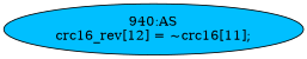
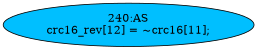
  strict digraph {
-   n1 [ast="<pyverilog.vparser.ast.Assign object at 0x7f55d3d0edd0>" def_var="['crc16_rev']" fillcolor=deepskyblue label="940:AS\ncrc16_rev[12] = ~crc16[11];" statements="[]" style=filled typ=Assign use_var="['crc16']"]
+   n1 [ast="<pyverilog.vparser.ast.Assign object at 0x7f55d3d0edd0>" def_var="['crc16_rev']" fillcolor=deepskyblue label="240:AS\ncrc16_rev[12] = ~crc16[11];" statements="[]" style=filled typ=Assign use_var="['crc16']"]
  }
